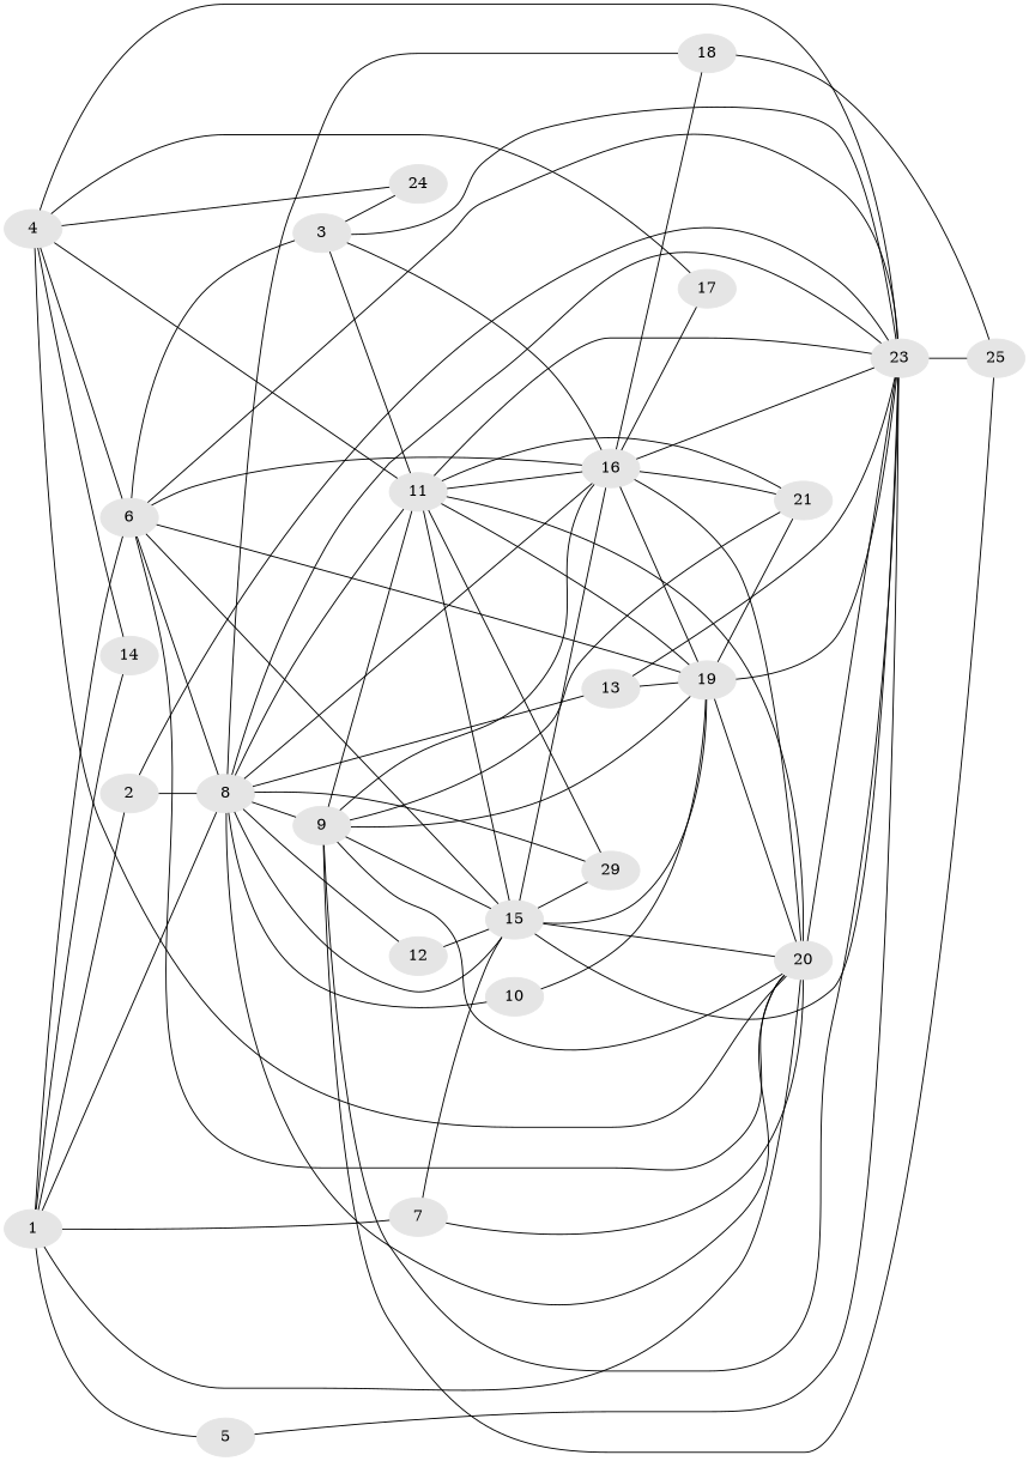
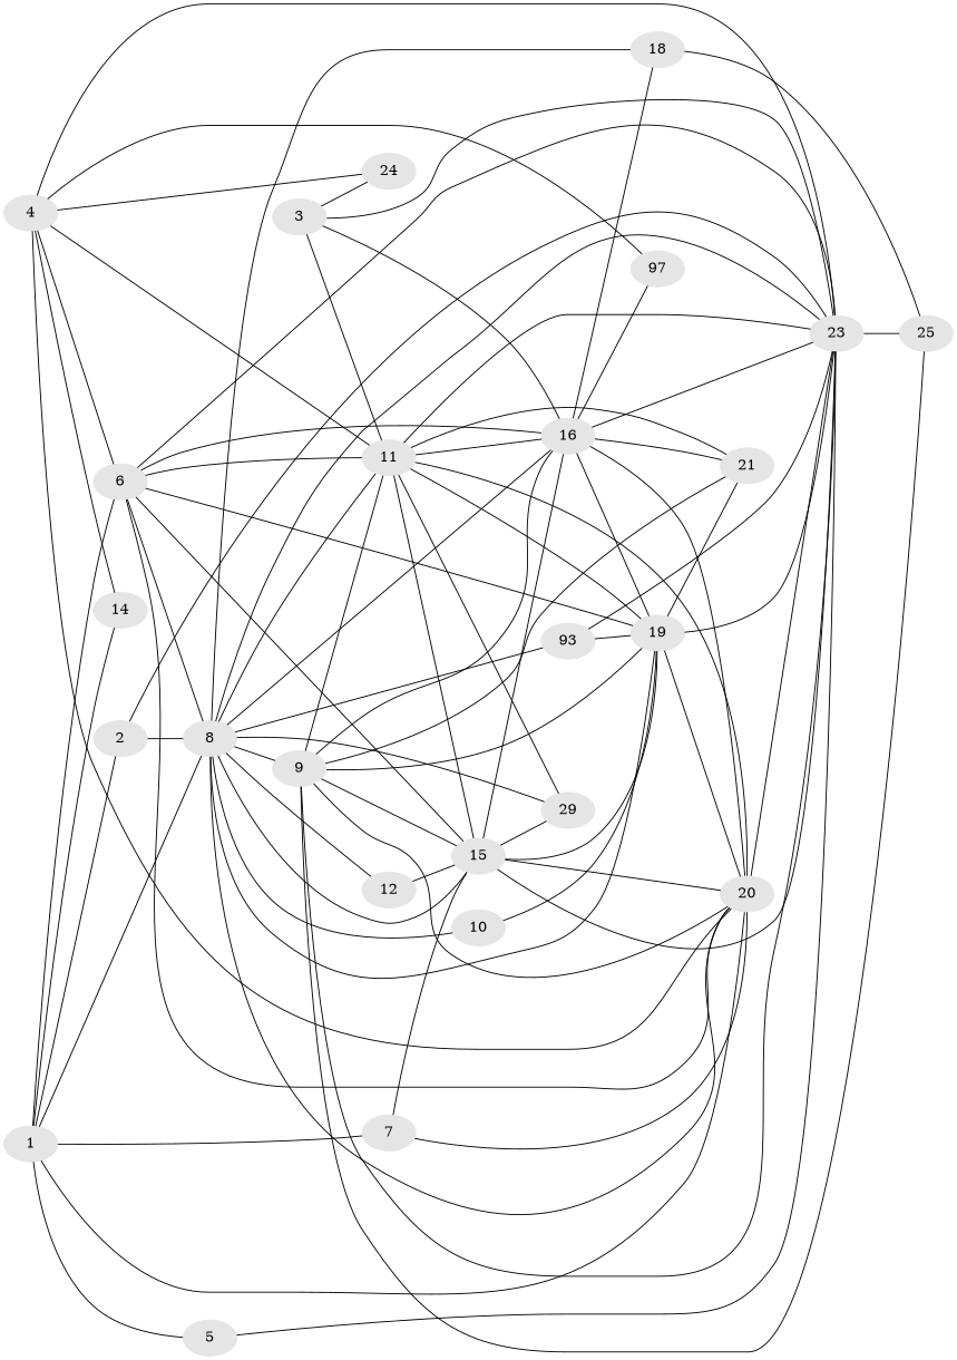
  graph {
    rankdir=LR
    node [color=gray90 style=filled]
    edge [weight=1.0]
    1
    2
    5
    6
    7
    8
    14
    20
    23
    11
    16
    15
    19
    9
    10
    12
-   13
+   13 [label=93]
    18
    n19 [label=29]
    25
    3
    24
    21
-   17
+   17 [label=97]
    4
    1 -- 2
    1 -- 5
    1 -- 6
    1 -- 7
    1 -- 8
    1 -- 14
    1 -- 20
    2 -- 8
    2 -- 23
    5 -- 23
    6 -- 8
    6 -- 20
    6 -- 23
-   6 -- 3
+   6 -- 11
    6 -- 16
    6 -- 15
    6 -- 19 [weight=2.0]
    7 -- 20
    7 -- 15
    8 -- 20
    8 -- 23
    8 -- 11
    8 -- 16 [weight=3.0]
    8 -- 15
+   8 -- 19 [weight=2.0]
    8 -- 9 [weight=2.0]
    8 -- 10
    8 -- 12
    8 -- 13
    8 -- 18
    8 -- n19
    20 -- 23
    23 -- 25
    11 -- 20
    11 -- 23 [weight=2.0]
    11 -- 16
    11 -- 15 [weight=2.0]
    11 -- 19 [weight=2.0]
    11 -- n19
    11 -- 21
    16 -- 20
    16 -- 23
    16 -- 19 [weight=3.0]
    16 -- 18
    16 -- 21
    16 -- 17
    15 -- 20 [weight=3.0]
    15 -- 23
    15 -- 16
    15 -- 19 [weight=2.0]
    15 -- n19
    19 -- 20 [weight=2.0]
    19 -- 23 [weight=2.0]
    19 -- 21
    9 -- 20
    9 -- 23
    9 -- 11
    9 -- 16
    9 -- 15
    9 -- 19 [weight=2.0]
    9 -- 25
    9 -- 21
    10 -- 19
    12 -- 15
    13 -- 23
    13 -- 19
    18 -- 25
    3 -- 23
    3 -- 11
    3 -- 16
    3 -- 24
    4 -- 6
    4 -- 14
    4 -- 20
    4 -- 23 [weight=2.0]
    4 -- 11
    4 -- 24
    4 -- 17
  }
